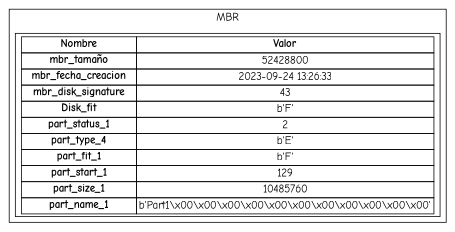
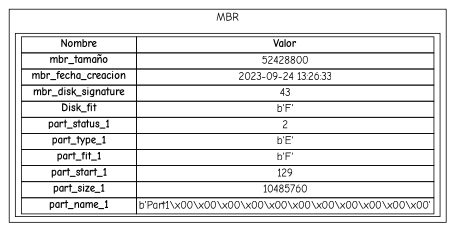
  digraph {
    rankdir=LR
    fontname="Comic Neue"
-   n1 [label=< <table border='0' cellborder='1' cellspacing='0' width='300' height='200'> <tr>  <td width='150'> <b>Nombre</b> </td> <td width='150'> <b>Valor</b> </td>  </tr> <tr>  <td><b>mbr_tamaño</b></td><td>52428800</td>  </tr> <tr>  <td><b>mbr_fecha_creacion</b></td> <td>2023-09-24 13:26:33</td>  </tr> <tr>  <td><b>mbr_disk_signature</b></td> <td>43</td>  </tr> <tr>  <td><b>Disk_fit</b></td> <td>b'F'</td>  </tr> <tr>  <td><b>part_status_1</b></td> <td>2</td>  </tr> <tr>  <td><b>part_type_4</b></td> <td>b'E'</td>  </tr> <tr>  <td><b>part_fit_1</b></td> <td>b'F'</td>  </tr> <tr>  <td><b>part_start_1</b></td> <td>129</td>  </tr> <tr>  <td><b>part_size_1</b></td> <td>10485760</td>  </tr> <tr>  <td><b>part_name_1</b></td> <td>b'Part1\x00\x00\x00\x00\x00\x00\x00\x00\x00\x00\x00'</td>  </tr> </table> > shape=box fontname="Comic Neue"]
+   n1 [label=< <table border='0' cellborder='1' cellspacing='0' width='300' height='200'> <tr>  <td width='150'> <b>Nombre</b> </td> <td width='150'> <b>Valor</b> </td>  </tr> <tr>  <td><b>mbr_tamaño</b></td><td>52428800</td>  </tr> <tr>  <td><b>mbr_fecha_creacion</b></td> <td>2023-09-24 13:26:33</td>  </tr> <tr>  <td><b>mbr_disk_signature</b></td> <td>43</td>  </tr> <tr>  <td><b>Disk_fit</b></td> <td>b'F'</td>  </tr> <tr>  <td><b>part_status_1</b></td> <td>2</td>  </tr> <tr>  <td><b>part_type_1</b></td> <td>b'E'</td>  </tr> <tr>  <td><b>part_fit_1</b></td> <td>b'F'</td>  </tr> <tr>  <td><b>part_start_1</b></td> <td>129</td>  </tr> <tr>  <td><b>part_size_1</b></td> <td>10485760</td>  </tr> <tr>  <td><b>part_name_1</b></td> <td>b'Part1\x00\x00\x00\x00\x00\x00\x00\x00\x00\x00\x00'</td>  </tr> </table> > shape=box fontname="Comic Neue"]
    subgraph cluster_1 {
      label=MBR
      n1
    }
  }
